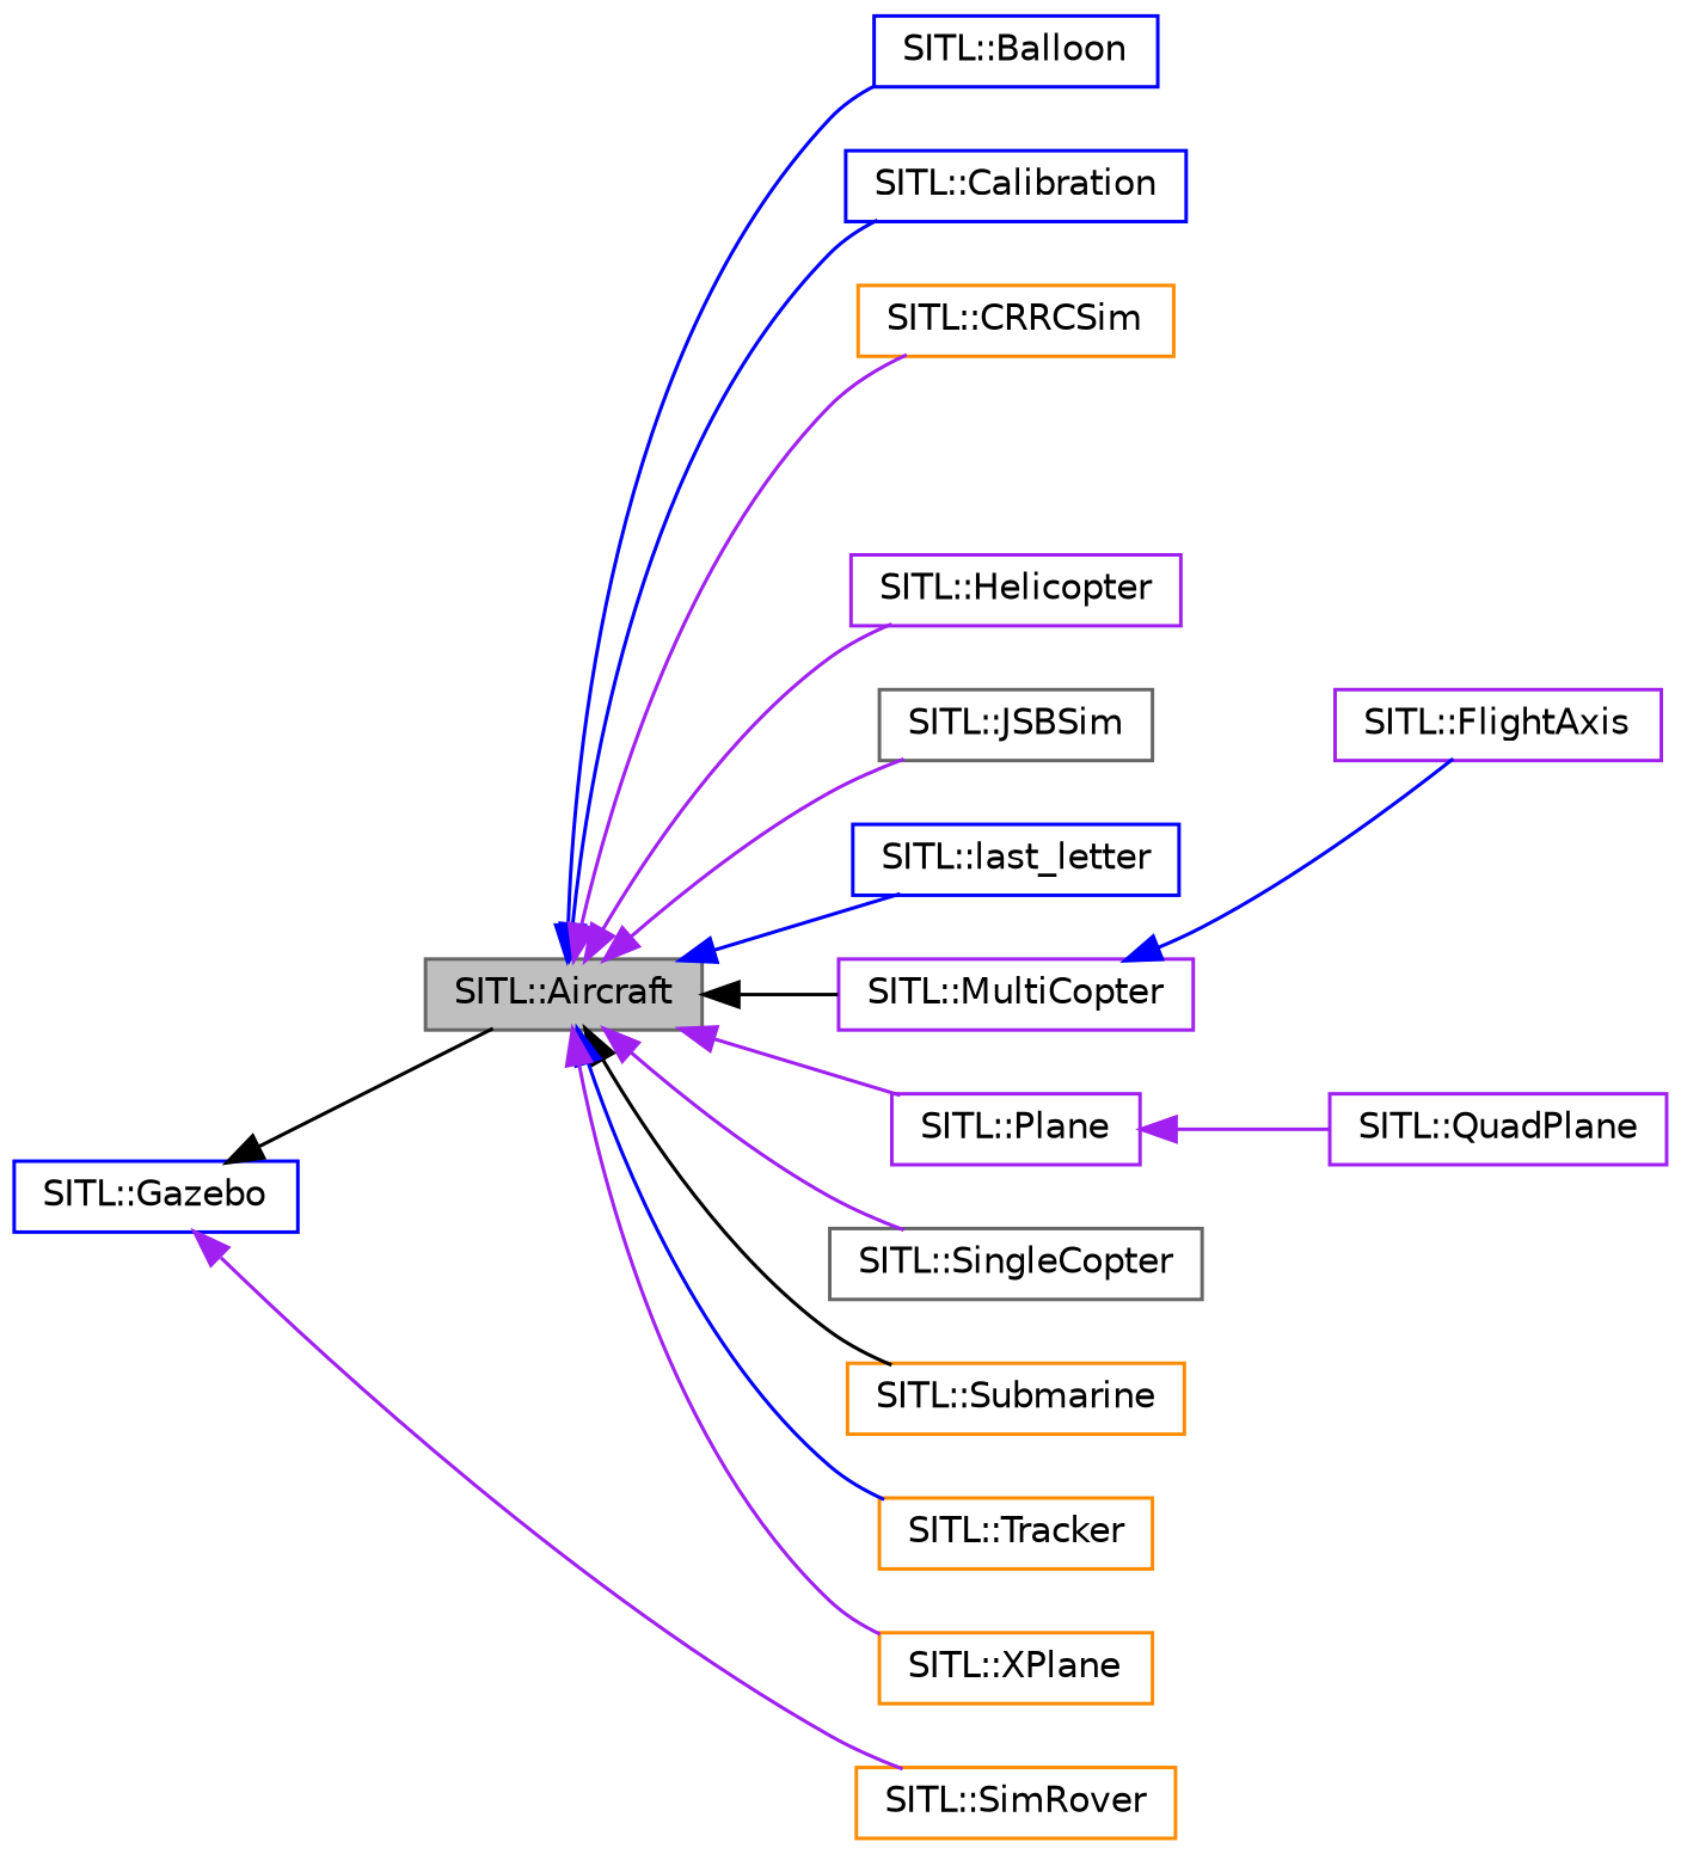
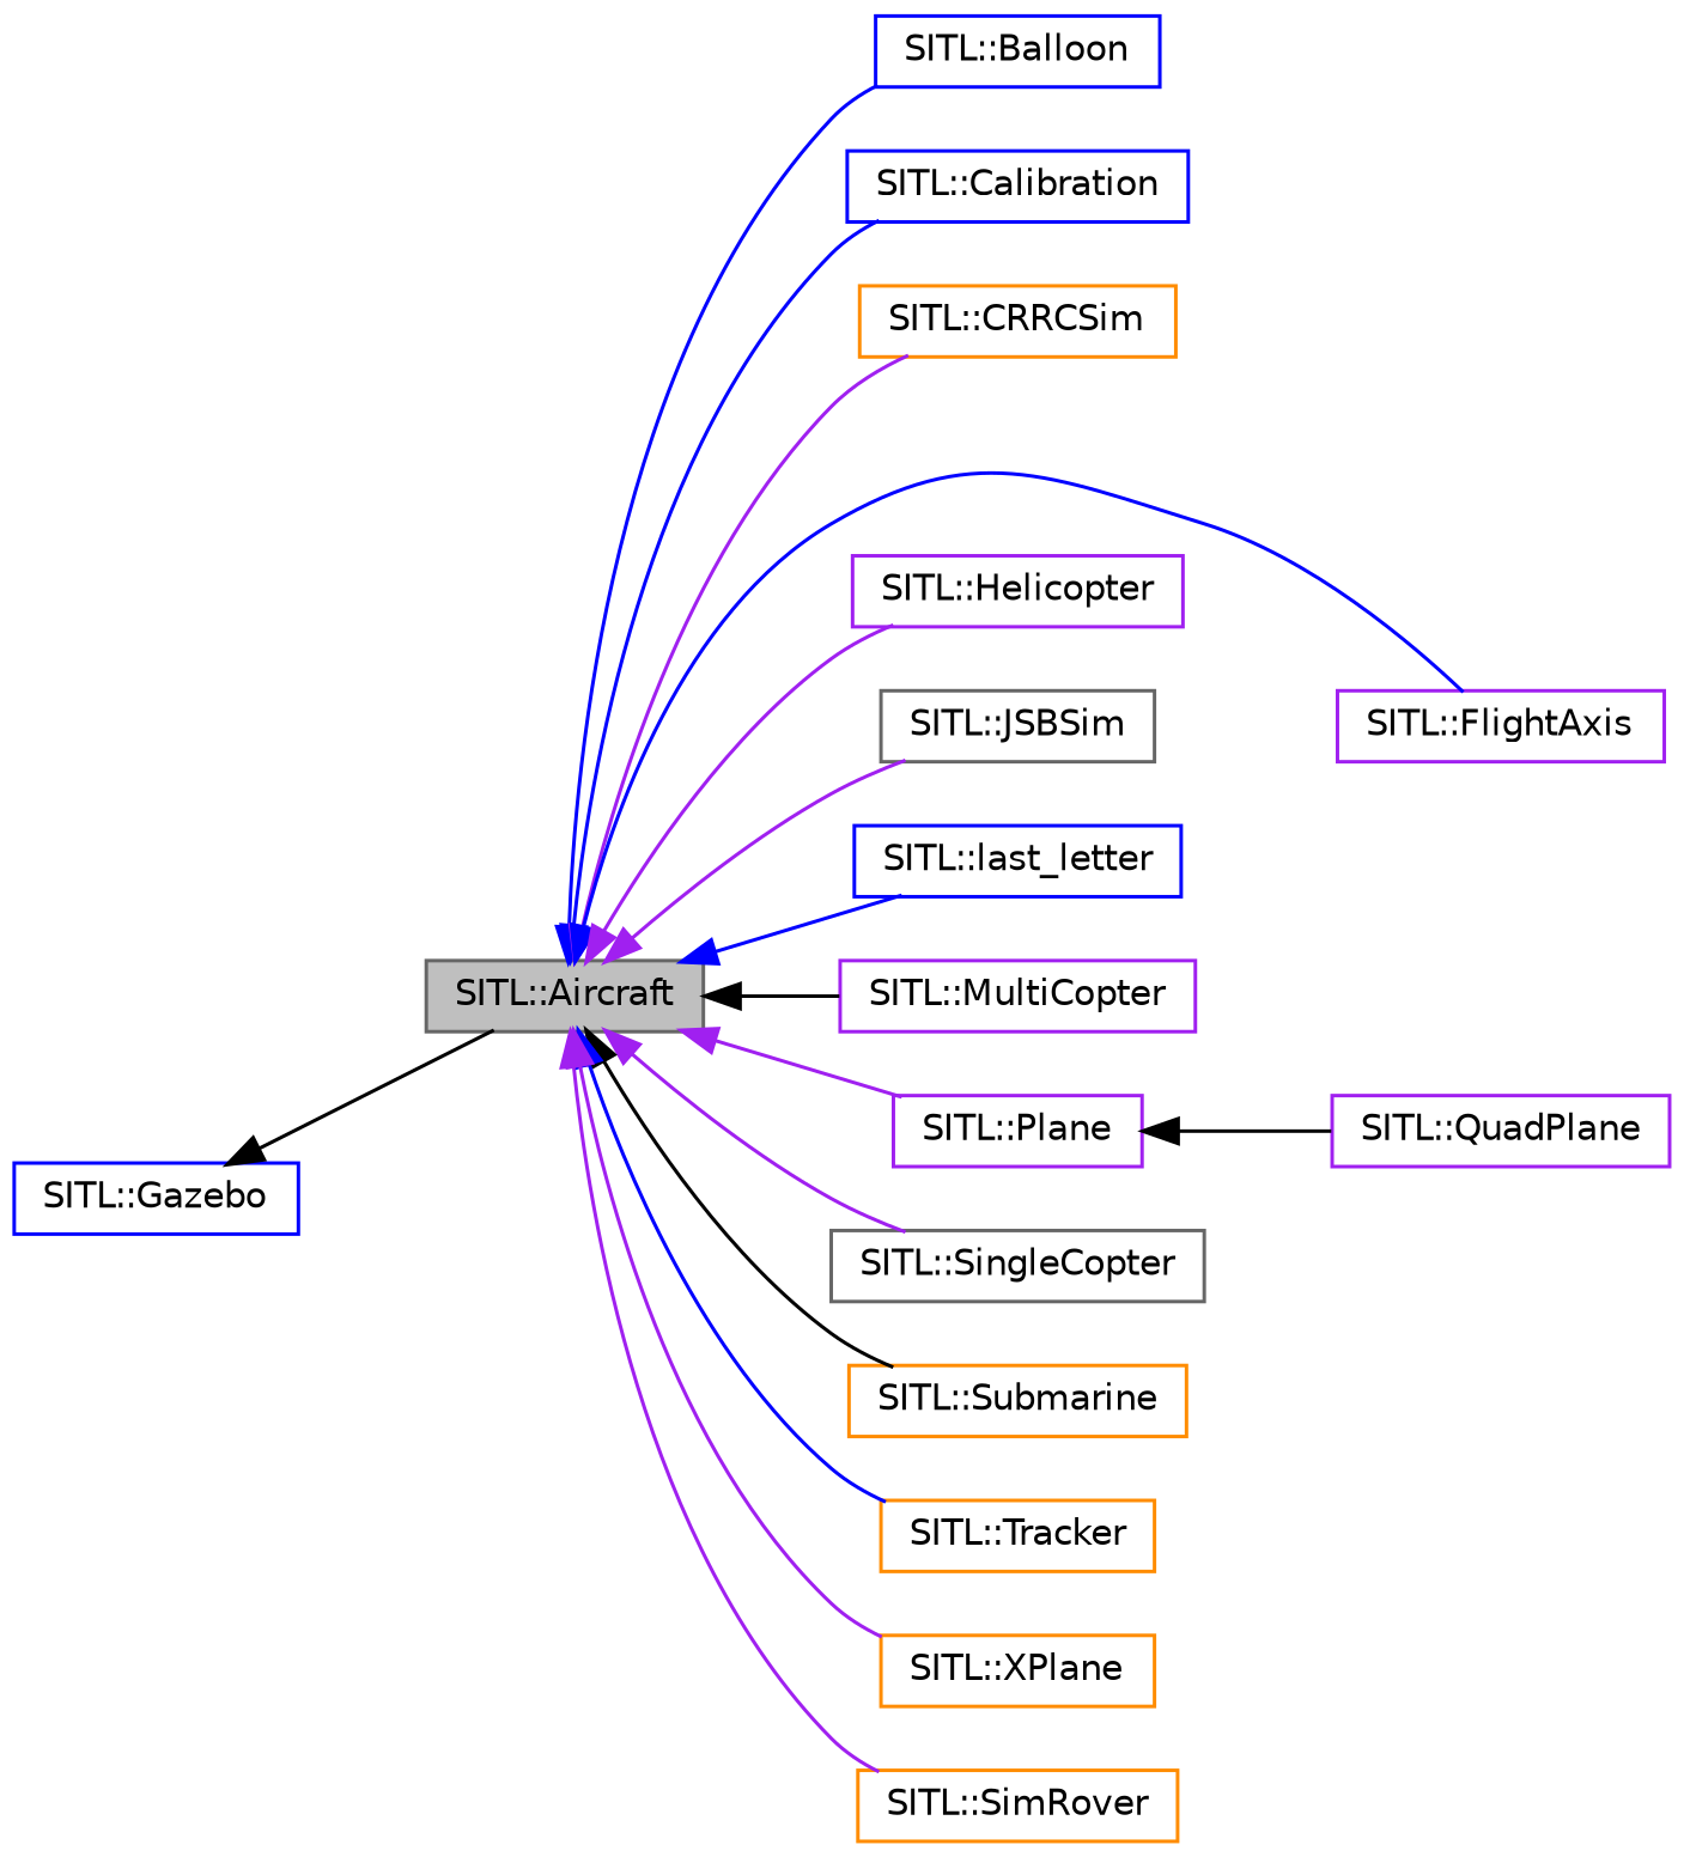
  digraph {
    rankdir=LR
    node [color=darkorange fillcolor=white fontname=Helvetica fontsize=10 shape=record style=filled]
    edge [color=purple dir=back fontname=Helvetica fontsize=10 labelfontname=Helvetica labelfontsize=10 style=solid]
    n1 [color=gray40 fillcolor=grey75 fontcolor=black height=0.2 label="SITL::Aircraft" width=0.4]
    n2 [color=blue height=0.2 label="SITL::Balloon" width=0.4]
    n3 [color=blue height=0.2 label="SITL::Calibration" width=0.4]
    n4 [height=0.2 label="SITL::CRRCSim" width=0.4]
    n5 [color=purple height=0.2 label="SITL::FlightAxis" width=0.4]
    n6 [color=purple height=0.2 label="SITL::Helicopter" width=0.4]
    n7 [color=gray40 height=0.2 label="SITL::JSBSim" width=0.4]
    n8 [color=blue height=0.2 label="SITL::last_letter" width=0.4]
    n9 [color=purple height=0.2 label="SITL::MultiCopter" width=0.4]
    n10 [color=purple height=0.2 label="SITL::Plane" width=0.4]
    n11 [height=0.2 label="SITL::SimRover" width=0.4]
    n12 [color=gray40 height=0.2 label="SITL::SingleCopter" width=0.4]
    n13 [height=0.2 label="SITL::Submarine" width=0.4]
    n14 [height=0.2 label="SITL::Tracker" width=0.4]
    n15 [height=0.2 label="SITL::XPlane" width=0.4]
    n16 [color=blue height=0.2 label="SITL::Gazebo" width=0.4]
    n17 [color=purple height=0.2 label="SITL::QuadPlane" width=0.4]
    n1 -> n2 [color=blue]
    n1 -> n3 [color=blue]
    n1 -> n4
-   n9 -> n5 [color=blue]
+   n1 -> n5 [color=blue]
    n1 -> n6
    n1 -> n7
    n1 -> n8 [color=blue]
    n1 -> n9 [color=black]
    n1 -> n10
-   n16 -> n11
+   n1 -> n11
    n1 -> n12
    n1 -> n13 [color=black]
    n1 -> n14 [color=blue]
    n1 -> n15
-   n10 -> n17
+   n10 -> n17 [color=black]
    n16 -> n1 [color=black]
  }
